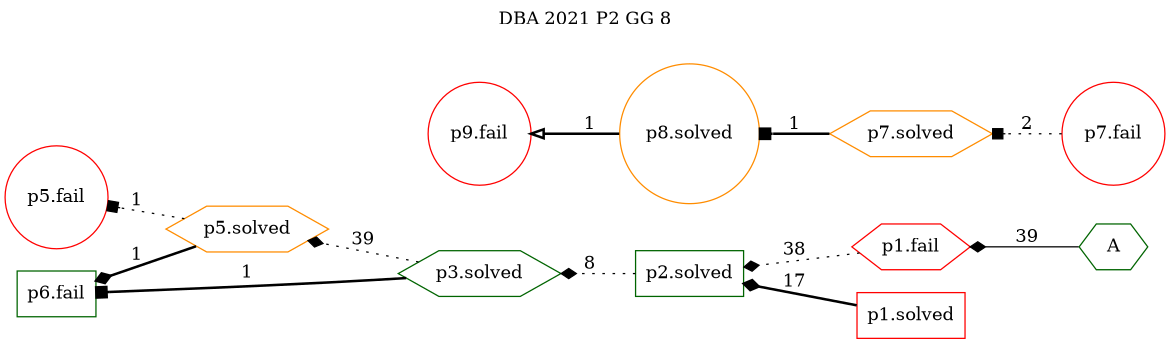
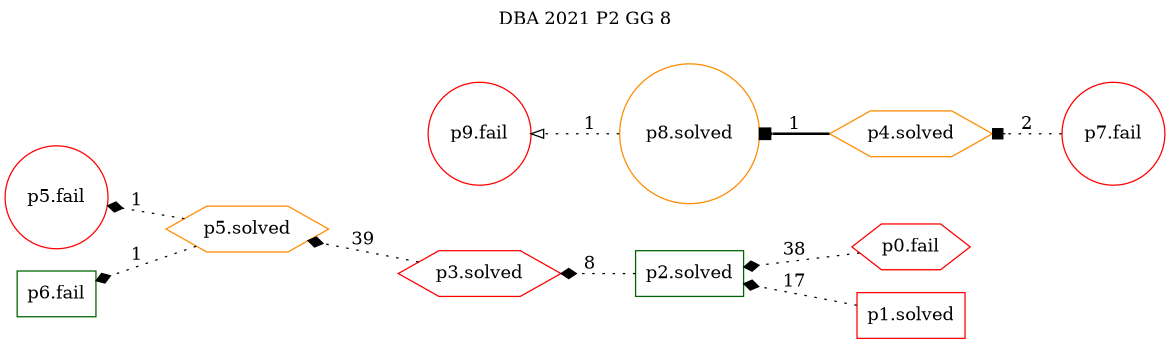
  digraph {
    label=" DBA 2021 P2 GG 8 "
    labelloc=tl
    rankdir=RL
    node [color=red shape=hexagon]
    edge [arrowhead=diamond style=dotted]
-   n1 [color=darkgreen label=A]
-   n2 [label="p1.fail"]
+   n2 [label="p0.fail"]
    n3 [color=darkgreen label="p2.solved" shape=box]
    n4 [label="p1.solved" shape=box]
-   n5 [color=darkgreen label="p3.solved"]
+   n5 [label="p3.solved"]
    n6 [color=darkorange label="p5.solved"]
    n7 [color=darkgreen label="p6.fail" shape=box]
    n8 [label="p5.fail" shape=circle]
    n9 [label="p7.fail" shape=circle]
-   n10 [color=darkorange label="p7.solved"]
+   n10 [color=darkorange label="p4.solved"]
    n11 [color=darkorange label="p8.solved" shape=circle]
    n12 [label="p9.fail" shape=circle]
-   n1 -> n2 [label=39 style=solid]
    n2 -> n3 [label=38]
    n3 -> n5 [label=8]
-   n4 -> n3 [label=17 style=bold]
+   n4 -> n3 [label=17]
    n5 -> n6 [label=39]
-   n5 -> n7 [arrowhead=box label=1 style=bold]
-   n6 -> n7 [label=1 style=bold]
-   n6 -> n8 [arrowhead=box label=1]
+   n6 -> n7 [label=1]
+   n6 -> n8 [label=1]
    n9 -> n10 [arrowhead=box label=2]
    n10 -> n11 [arrowhead=box label=1 style=bold]
-   n11 -> n12 [arrowhead=onormal label=1 style=bold]
+   n11 -> n12 [arrowhead=onormal label=1]
  }
